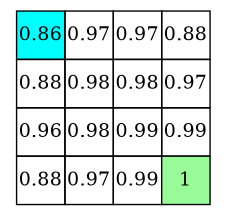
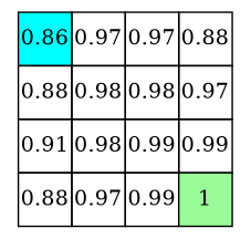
  digraph {
-   n1 [label=<<TABLE BORDER="0" CELLBORDER="1" CELLSPACING="0"> <TR> <TD width="35" height="35" fixedsize="true" BGCOLOR="cyan">0.86</TD> <TD width="35" height="35" fixedsize="true">0.97</TD> <TD width="35" height="35" fixedsize="true">0.97</TD> <TD width="35" height="35" fixedsize="true">0.88</TD> </TR> <TR> <TD width="35" height="35" fixedsize="true">0.88</TD> <TD width="35" height="35" fixedsize="true">0.98</TD> <TD width="35" height="35" fixedsize="true">0.98</TD> <TD width="35" height="35" fixedsize="true">0.97</TD> </TR> <TR> <TD width="35" height="35" fixedsize="true">0.96</TD> <TD width="35" height="35" fixedsize="true">0.98</TD> <TD width="35" height="35" fixedsize="true">0.99</TD> <TD width="35" height="35" fixedsize="true">0.99</TD> </TR> <TR> <TD width="35" height="35" fixedsize="true">0.88</TD> <TD width="35" height="35" fixedsize="true">0.97</TD> <TD width="35" height="35" fixedsize="true">0.99</TD> <TD width="35" height="35" fixedsize="true" BGCOLOR="palegreen">1</TD> </TR>  </TABLE>> shape=plaintext]
+   n1 [label=<<TABLE BORDER="0" CELLBORDER="1" CELLSPACING="0"> <TR> <TD width="35" height="35" fixedsize="true" BGCOLOR="cyan">0.86</TD> <TD width="35" height="35" fixedsize="true">0.97</TD> <TD width="35" height="35" fixedsize="true">0.97</TD> <TD width="35" height="35" fixedsize="true">0.88</TD> </TR> <TR> <TD width="35" height="35" fixedsize="true">0.88</TD> <TD width="35" height="35" fixedsize="true">0.98</TD> <TD width="35" height="35" fixedsize="true">0.98</TD> <TD width="35" height="35" fixedsize="true">0.97</TD> </TR> <TR> <TD width="35" height="35" fixedsize="true">0.91</TD> <TD width="35" height="35" fixedsize="true">0.98</TD> <TD width="35" height="35" fixedsize="true">0.99</TD> <TD width="35" height="35" fixedsize="true">0.99</TD> </TR> <TR> <TD width="35" height="35" fixedsize="true">0.88</TD> <TD width="35" height="35" fixedsize="true">0.97</TD> <TD width="35" height="35" fixedsize="true">0.99</TD> <TD width="35" height="35" fixedsize="true" BGCOLOR="palegreen">1</TD> </TR>  </TABLE>> shape=plaintext]
  }
